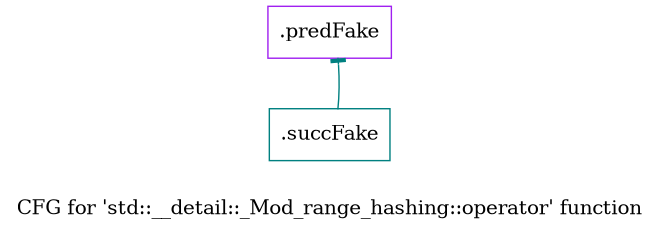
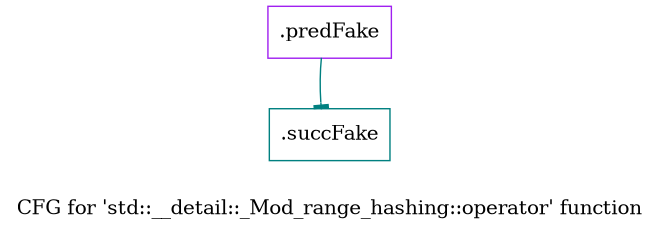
  digraph {
    label="CFG for 'std::__detail::_Mod_range_hashing::operator' function"
    node [shape=record]
    n1 [label="{.predFake}" color=purple]
    n2 [filename="/home/akhilkushe/Xilinx/Vitis_HLS/2021.2/tps/lnx64/gcc-6.2.0/lib/gcc/x86_64-pc-linux-gnu/6.2.0/../../../../include/c++/6.2.0/bits/hashtable_policy.h" label="{.succFake}" linenumber=446 color=teal]
-   n2 -> n1 [execusionnum=14 filename="/home/akhilkushe/Xilinx/Vitis_HLS/2021.2/tps/lnx64/gcc-6.2.0/lib/gcc/x86_64-pc-linux-gnu/6.2.0/../../../../include/c++/6.2.0/bits/hashtable_policy.h" color=teal style=solid arrowhead=tee]
+   n1 -> n2 [execusionnum=14 filename="/home/akhilkushe/Xilinx/Vitis_HLS/2021.2/tps/lnx64/gcc-6.2.0/lib/gcc/x86_64-pc-linux-gnu/6.2.0/../../../../include/c++/6.2.0/bits/hashtable_policy.h" color=teal style=solid arrowhead=tee]
  }
